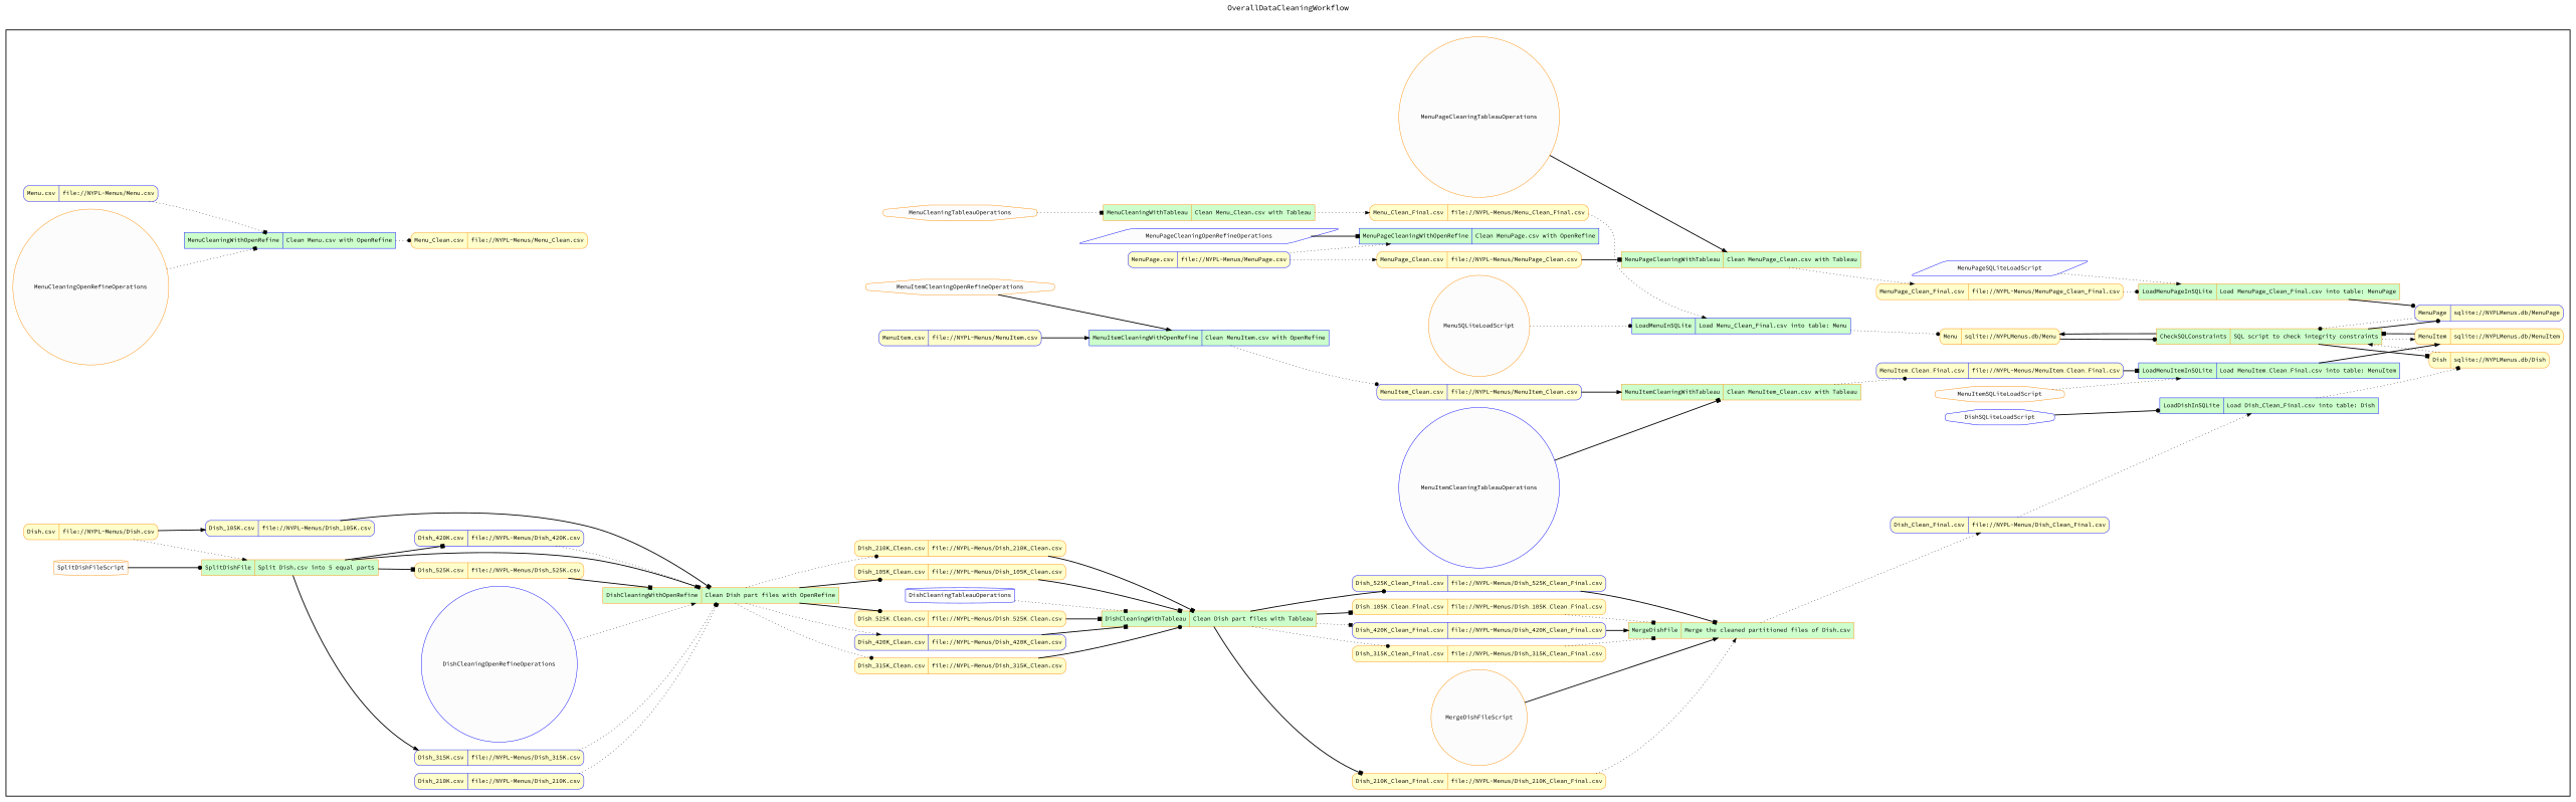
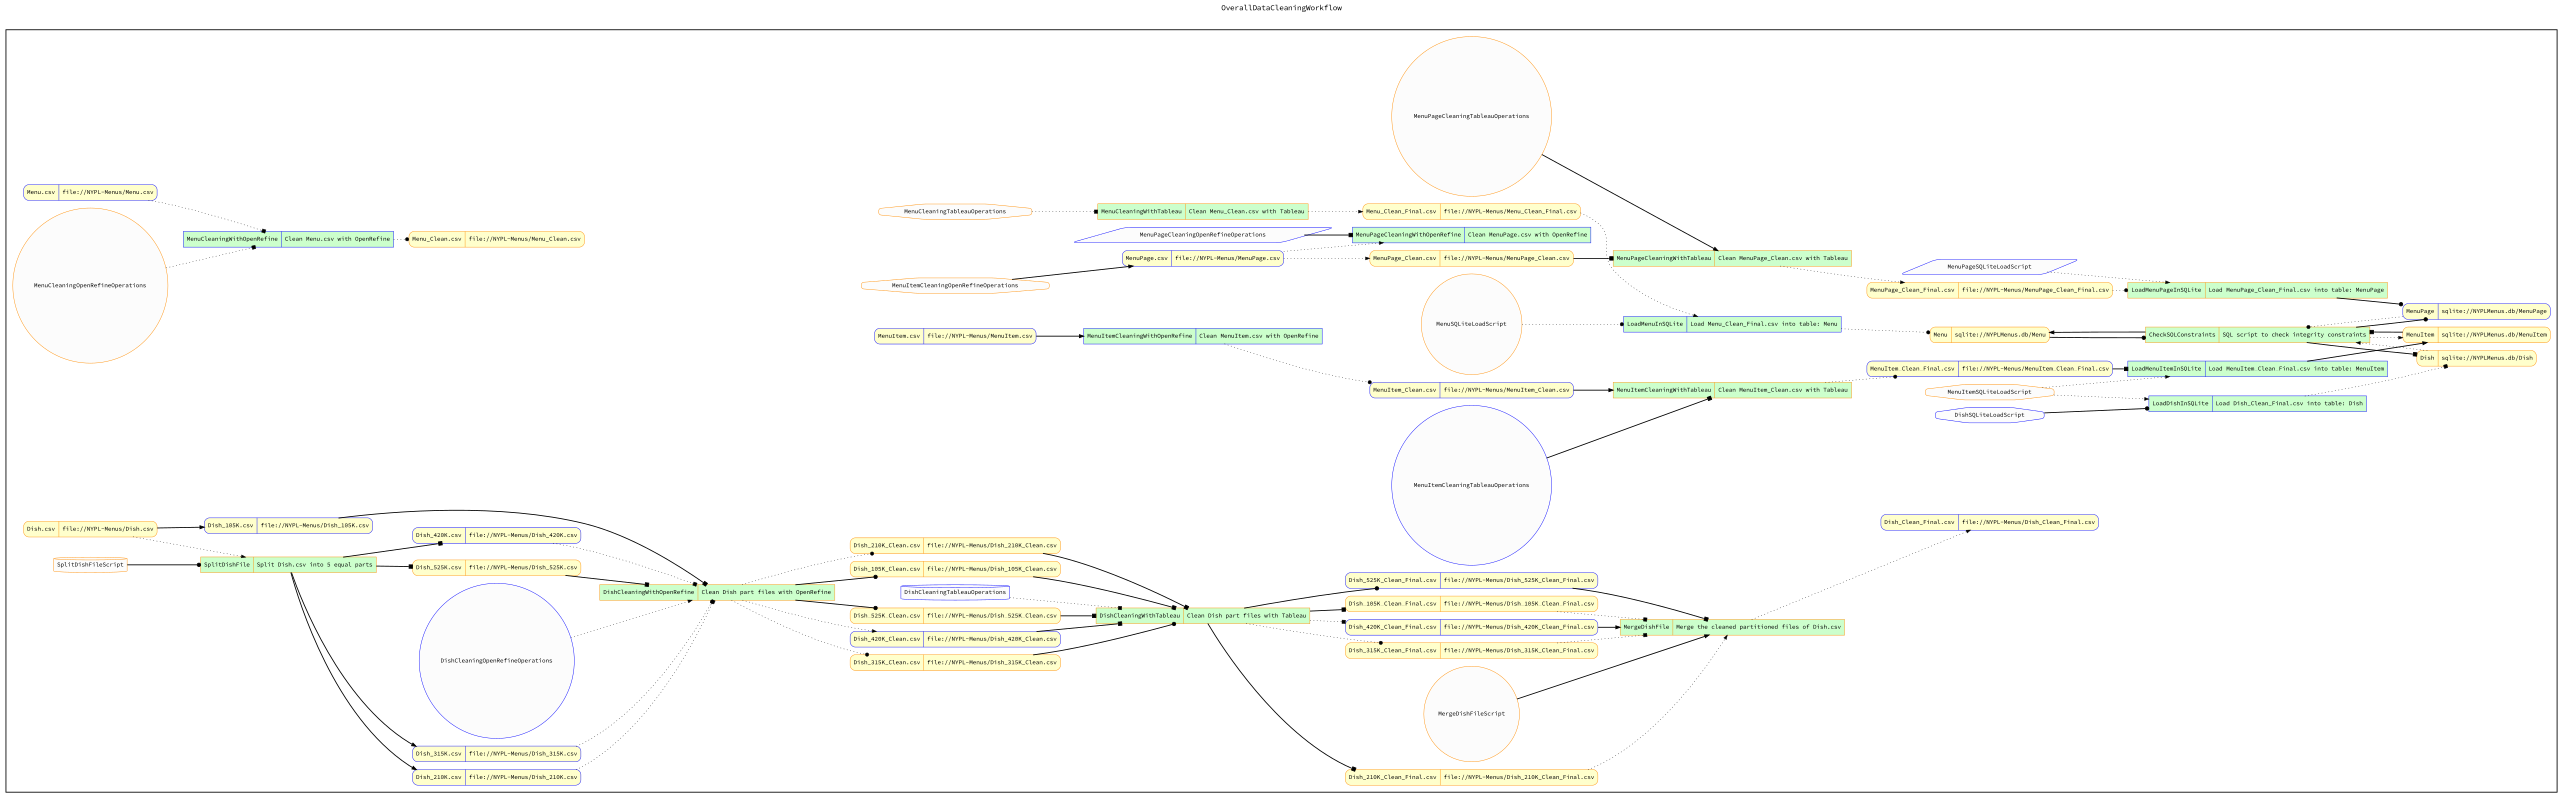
  digraph {
    fontname="Source Code Pro"
    fontsize=18
    label=OverallDataCleaningWorkflow
    labelloc=t
    rankdir=LR
    node [color=darkorange fillcolor="#FFFFCC" fontname="Source Code Pro" peripheries=1 rankdir=LR shape=record style="rounded,filled"]
    edge [arrowhead=box fontname="Source Code Pro" style=bold]
    n1 [color=blue fillcolor="#CCFFCC" label="{<f0> MenuCleaningWithOpenRefine |<f1> Clean Menu.csv with OpenRefine}" style=filled]
    n2 [label="{<f0> Menu_Clean.csv |<f1> file\://NYPL-Menus/Menu_Clean.csv}"]
    n3 [fillcolor="#CCFFCC" label="{<f0> MenuCleaningWithTableau |<f1> Clean Menu_Clean.csv with Tableau}" style=filled]
    n4 [label="{<f0> Menu_Clean_Final.csv |<f1> file\://NYPL-Menus/Menu_Clean_Final.csv}"]
    n5 [color=blue fillcolor="#CCFFCC" label="{<f0> MenuPageCleaningWithOpenRefine |<f1> Clean MenuPage.csv with OpenRefine}" style=filled]
    n6 [label="{<f0> MenuPage_Clean.csv |<f1> file\://NYPL-Menus/MenuPage_Clean.csv}"]
    n7 [fillcolor="#CCFFCC" label="{<f0> MenuPageCleaningWithTableau |<f1> Clean MenuPage_Clean.csv with Tableau}" style=filled]
    n8 [label="{<f0> MenuPage_Clean_Final.csv |<f1> file\://NYPL-Menus/MenuPage_Clean_Final.csv}"]
    n9 [color=blue fillcolor="#CCFFCC" label="{<f0> MenuItemCleaningWithOpenRefine |<f1> Clean MenuItem.csv with OpenRefine}" style=filled]
    n10 [color=blue label="{<f0> MenuItem_Clean.csv |<f1> file\://NYPL-Menus/MenuItem_Clean.csv}"]
    n11 [fillcolor="#CCFFCC" label="{<f0> MenuItemCleaningWithTableau |<f1> Clean MenuItem_Clean.csv with Tableau}" style=filled]
    n12 [color=blue label="{<f0> MenuItem_Clean_Final.csv |<f1> file\://NYPL-Menus/MenuItem_Clean_Final.csv}"]
    n13 [fillcolor="#CCFFCC" label="{<f0> SplitDishFile |<f1> Split Dish.csv into 5 equal parts}" style=filled]
    n14 [color=blue label="{<f0> Dish_105K.csv |<f1> file\://NYPL-Menus/Dish_105K.csv}"]
    n15 [color=blue label="{<f0> Dish_210K.csv |<f1> file\://NYPL-Menus/Dish_210K.csv}"]
    n16 [color=blue label="{<f0> Dish_315K.csv |<f1> file\://NYPL-Menus/Dish_315K.csv}"]
    n17 [color=blue label="{<f0> Dish_420K.csv |<f1> file\://NYPL-Menus/Dish_420K.csv}"]
    n18 [label="{<f0> Dish_525K.csv |<f1> file\://NYPL-Menus/Dish_525K.csv}"]
    n19 [fillcolor="#CCFFCC" label="{<f0> DishCleaningWithOpenRefine |<f1> Clean Dish part files with OpenRefine}" style=filled]
    n20 [label="{<f0> Dish_105K_Clean.csv |<f1> file\://NYPL-Menus/Dish_105K_Clean.csv}"]
    n21 [label="{<f0> Dish_210K_Clean.csv |<f1> file\://NYPL-Menus/Dish_210K_Clean.csv}"]
    n22 [label="{<f0> Dish_315K_Clean.csv |<f1> file\://NYPL-Menus/Dish_315K_Clean.csv}"]
    n23 [color=blue label="{<f0> Dish_420K_Clean.csv |<f1> file\://NYPL-Menus/Dish_420K_Clean.csv}"]
    n24 [label="{<f0> Dish_525K_Clean.csv |<f1> file\://NYPL-Menus/Dish_525K_Clean.csv}"]
    n25 [fillcolor="#CCFFCC" label="{<f0> DishCleaningWithTableau |<f1> Clean Dish part files with Tableau}" style=filled]
    n26 [label="{<f0> Dish_105K_Clean_Final.csv |<f1> file\://NYPL-Menus/Dish_105K_Clean_Final.csv}"]
    n27 [label="{<f0> Dish_210K_Clean_Final.csv |<f1> file\://NYPL-Menus/Dish_210K_Clean_Final.csv}"]
    n28 [label="{<f0> Dish_315K_Clean_Final.csv |<f1> file\://NYPL-Menus/Dish_315K_Clean_Final.csv}"]
    n29 [color=blue label="{<f0> Dish_420K_Clean_Final.csv |<f1> file\://NYPL-Menus/Dish_420K_Clean_Final.csv}"]
    n30 [color=blue label="{<f0> Dish_525K_Clean_Final.csv |<f1> file\://NYPL-Menus/Dish_525K_Clean_Final.csv}"]
    n31 [fillcolor="#CCFFCC" label="{<f0> MergeDishFile |<f1> Merge the cleaned partitioned files of Dish.csv}" style=filled]
    n32 [color=blue label="{<f0> Dish_Clean_Final.csv |<f1> file\://NYPL-Menus/Dish_Clean_Final.csv}"]
    n33 [color=blue fillcolor="#CCFFCC" label="{<f0> LoadMenuInSQLite |<f1> Load Menu_Clean_Final.csv into table\: Menu}" style=filled]
    n34 [label="{<f0> Menu |<f1> sqlite\://NYPLMenus.db/Menu}"]
    n35 [fillcolor="#CCFFCC" label="{<f0> LoadMenuPageInSQLite |<f1> Load MenuPage_Clean_Final.csv into table\: MenuPage}" style=filled]
    n36 [color=blue label="{<f0> MenuPage |<f1> sqlite\://NYPLMenus.db/MenuPage}"]
    n37 [color=blue fillcolor="#CCFFCC" label="{<f0> LoadMenuItemInSQLite |<f1> Load MenuItem_Clean_Final.csv into table\: MenuItem}" style=filled]
    n38 [label="{<f0> MenuItem |<f1> sqlite\://NYPLMenus.db/MenuItem}"]
    n39 [color=blue fillcolor="#CCFFCC" label="{<f0> LoadDishInSQLite |<f1> Load Dish_Clean_Final.csv into table\: Dish}" style=filled]
    n40 [label="{<f0> Dish |<f1> sqlite\://NYPLMenus.db/Dish}"]
    n41 [fillcolor="#CCFFCC" label="{<f0> CheckSQLConstraints |<f1> SQL script to check integrity constraints}" peripheries=2 style=filled]
    n42 [color=blue label="{<f0> Menu.csv |<f1> file\://NYPL-Menus/Menu.csv}"]
    n43 [color=blue label="{<f0> MenuPage.csv |<f1> file\://NYPL-Menus/MenuPage.csv}"]
    n44 [color=blue label="{<f0> MenuItem.csv |<f1> file\://NYPL-Menus/MenuItem.csv}"]
    n45 [label="{<f0> Dish.csv |<f1> file\://NYPL-Menus/Dish.csv}"]
    MenuCleaningOpenRefineOperations [fillcolor="#FCFCFC" shape=circle rankdir=""]
    MenuCleaningTableauOperations [fillcolor="#FCFCFC" shape=octagon rankdir=""]
    MenuPageCleaningOpenRefineOperations [color=blue fillcolor="#FCFCFC" shape=parallelogram rankdir=""]
    MenuPageCleaningTableauOperations [fillcolor="#FCFCFC" shape=circle rankdir=""]
    MenuItemCleaningOpenRefineOperations [fillcolor="#FCFCFC" shape=octagon rankdir=""]
    MenuItemCleaningTableauOperations [color=blue fillcolor="#FCFCFC" shape=circle rankdir=""]
    SplitDishFileScript [fillcolor="#FCFCFC" shape=cylinder rankdir=""]
    DishCleaningOpenRefineOperations [color=blue fillcolor="#FCFCFC" shape=circle rankdir=""]
    DishCleaningTableauOperations [color=blue fillcolor="#FCFCFC" shape=cylinder rankdir=""]
    MergeDishFileScript [fillcolor="#FCFCFC" shape=circle rankdir=""]
    MenuSQLiteLoadScript [fillcolor="#FCFCFC" shape=circle rankdir=""]
    MenuPageSQLiteLoadScript [color=blue fillcolor="#FCFCFC" shape=parallelogram rankdir=""]
    MenuItemSQLiteLoadScript [fillcolor="#FCFCFC" shape=octagon rankdir=""]
    DishSQLiteLoadScript [color=blue fillcolor="#FCFCFC" shape=octagon rankdir=""]
    subgraph cluster_1 {
      color=black
      label=""
      penwidth=2
      subgraph cluster_2 {
        color=black
        label=""
        penwidth=0
        n1
        n2
        n3
        n4
        n5
        n6
        n7
        n8
        n9
        n10
        n11
        n12
        n13
        n14
        n15
        n16
        n17
        n18
        n19
        n20
        n21
        n22
        n23
        n24
        n25
        n26
        n27
        n28
        n29
        n30
        n31
        n32
        n33
        n34
        n35
        n36
        n37
        n38
        n39
        n40
        n41
        n42
        n43
        n44
        n45
        MenuCleaningOpenRefineOperations
        MenuCleaningTableauOperations
        MenuPageCleaningOpenRefineOperations
        MenuPageCleaningTableauOperations
        MenuItemCleaningOpenRefineOperations
        MenuItemCleaningTableauOperations
        SplitDishFileScript
        DishCleaningOpenRefineOperations
        DishCleaningTableauOperations
        MergeDishFileScript
        MenuSQLiteLoadScript
        MenuPageSQLiteLoadScript
        MenuItemSQLiteLoadScript
        DishSQLiteLoadScript
      }
    }
    n1 -> n2 [arrowhead=dot style=dotted]
    n3 -> n4 [arrowhead=normal style=dotted]
    n4 -> n33 [arrowhead=normal style=dotted]
    n6 -> n7
    n7 -> n8 [arrowhead=normal style=dotted]
    n8 -> n35 [arrowhead=dot style=dotted]
    n9 -> n10 [arrowhead=dot style=dotted]
    n10 -> n11 [arrowhead=normal]
    n11 -> n12 [arrowhead=dot style=dotted]
    n12 -> n37
-   n13 -> n19 [arrowhead=normal]
+   n13 -> n15 [arrowhead=normal]
    n13 -> n16 [arrowhead=normal]
    n13 -> n17
    n13 -> n18
    n14 -> n19
    n15 -> n19 [style=dotted]
    n16 -> n19 [arrowhead=dot style=dotted]
    n17 -> n19 [style=dotted]
    n18 -> n19
    n19 -> n20 [arrowhead=dot]
    n19 -> n21 [arrowhead=dot style=dotted]
    n19 -> n22 [arrowhead=dot style=dotted]
    n19 -> n23 [arrowhead=normal style=dotted]
    n19 -> n24 [arrowhead=dot]
    n20 -> n25
    n21 -> n25
    n22 -> n25 [arrowhead=dot]
    n23 -> n25
    n24 -> n25
    n25 -> n26
    n25 -> n27
    n25 -> n28 [arrowhead=dot style=dotted]
    n25 -> n29 [style=dotted]
    n25 -> n30 [arrowhead=dot]
    n26 -> n31 [style=dotted]
    n27 -> n31 [arrowhead=normal style=dotted]
    n28 -> n31 [style=dotted]
    n29 -> n31 [arrowhead=normal]
    n30 -> n31
    n31 -> n32 [arrowhead=normal style=dotted]
-   n32 -> n39 [arrowhead=normal style=dotted]
+   MenuItemSQLiteLoadScript -> n39 [arrowhead=normal style=dotted]
    n33 -> n34 [arrowhead=dot style=dotted]
    n34 -> n41 [arrowhead=dot]
    n35 -> n36 [arrowhead=dot]
    n36 -> n41 [arrowhead=dot style=dotted]
    n37 -> n38 [arrowhead=normal]
    n38 -> n41
    n39 -> n40 [style=dotted]
    n40 -> n41 [arrowhead=normal style=dotted]
    n41 -> n34 [arrowhead=normal]
    n41 -> n36 [arrowhead=dot]
    n41 -> n38 [arrowhead=normal style=dotted]
    n41 -> n40
    n42 -> n1 [style=dotted]
    n43 -> n5 [arrowhead=normal style=dotted]
    n43 -> n6 [arrowhead=normal style=dotted]
    n44 -> n9 [arrowhead=normal]
    n45 -> n13 [arrowhead=normal style=dotted]
    n45 -> n14 [arrowhead=normal]
    MenuCleaningOpenRefineOperations -> n1 [style=dotted]
    MenuCleaningTableauOperations -> n3 [style=dotted]
    MenuPageCleaningOpenRefineOperations -> n5
    MenuPageCleaningTableauOperations -> n7 [arrowhead=normal]
-   MenuItemCleaningOpenRefineOperations -> n9 [arrowhead=normal]
+   MenuItemCleaningOpenRefineOperations -> n43 [arrowhead=normal]
    MenuItemCleaningTableauOperations -> n11
    SplitDishFileScript -> n13 [arrowhead=dot]
    DishCleaningOpenRefineOperations -> n19 [arrowhead=normal style=dotted]
    DishCleaningTableauOperations -> n25 [style=dotted]
    MergeDishFileScript -> n31 [arrowhead=normal]
    MenuSQLiteLoadScript -> n33 [arrowhead=dot style=dotted]
    MenuPageSQLiteLoadScript -> n35 [arrowhead=normal style=dotted]
    MenuItemSQLiteLoadScript -> n37 [arrowhead=normal style=dotted]
    DishSQLiteLoadScript -> n39 [arrowhead=dot]
  }
